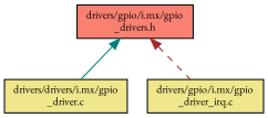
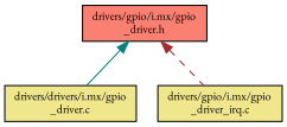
  digraph {
    fontname="EB Garamond"
    node [color=black fillcolor=khaki fontname="EB Garamond" fontsize=10 shape=record style=filled]
    edge [dir=back fontname="EB Garamond" fontsize=10 labelfontname=Helvetica labelfontsize=10]
-   n1 [fillcolor=salmon fontcolor=black height=0.2 label="drivers/gpio/i.mx/gpio\l_drivers.h" width=0.4]
+   n1 [fillcolor=salmon fontcolor=black height=0.2 label="drivers/gpio/i.mx/gpio\l_driver.h" width=0.4]
    n2 [height=0.2 label="drivers/drivers/i.mx/gpio\l_driver.c" width=0.4]
    n3 [height=0.2 label="drivers/gpio/i.mx/gpio\l_driver_irq.c" width=0.4]
    n1 -> n2 [color=teal style=solid]
    n1 -> n3 [color=brown style=dashed]
  }
